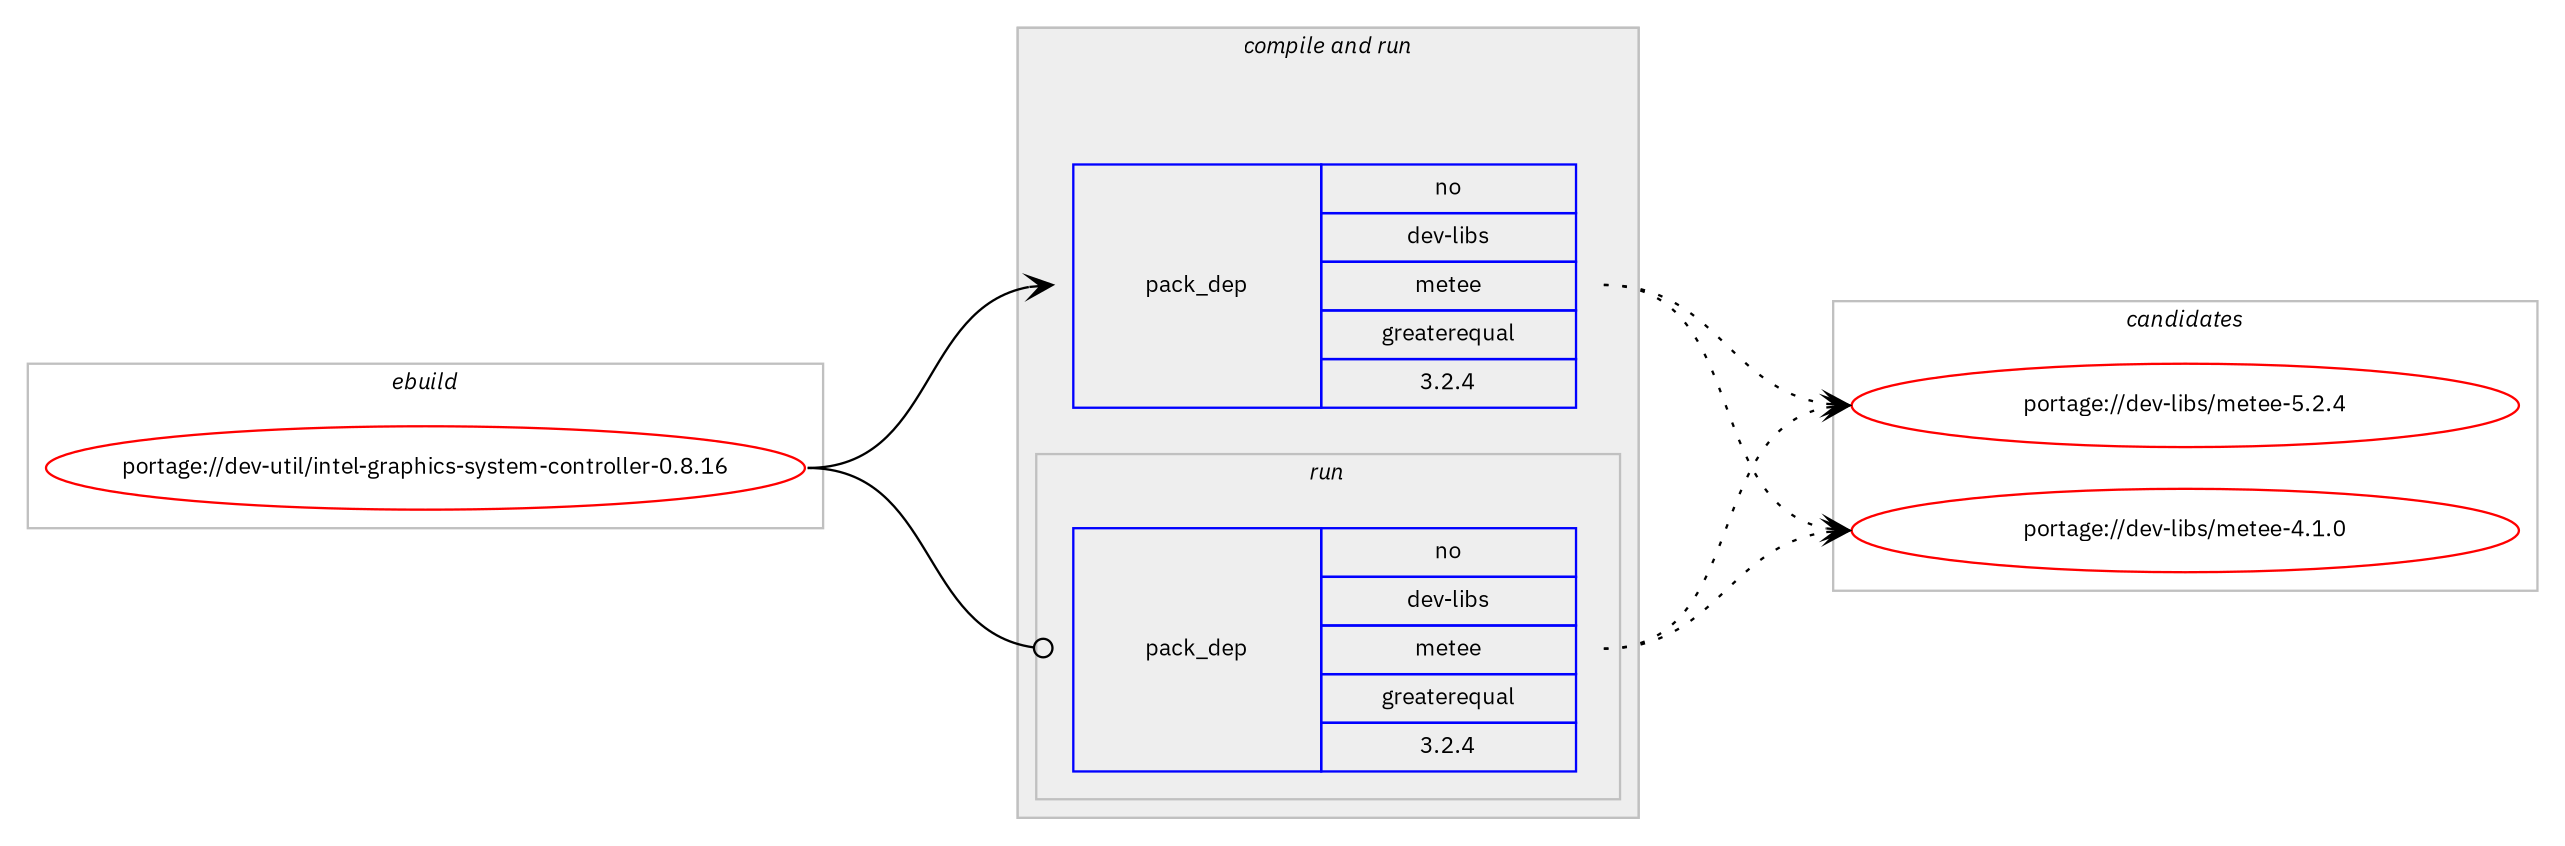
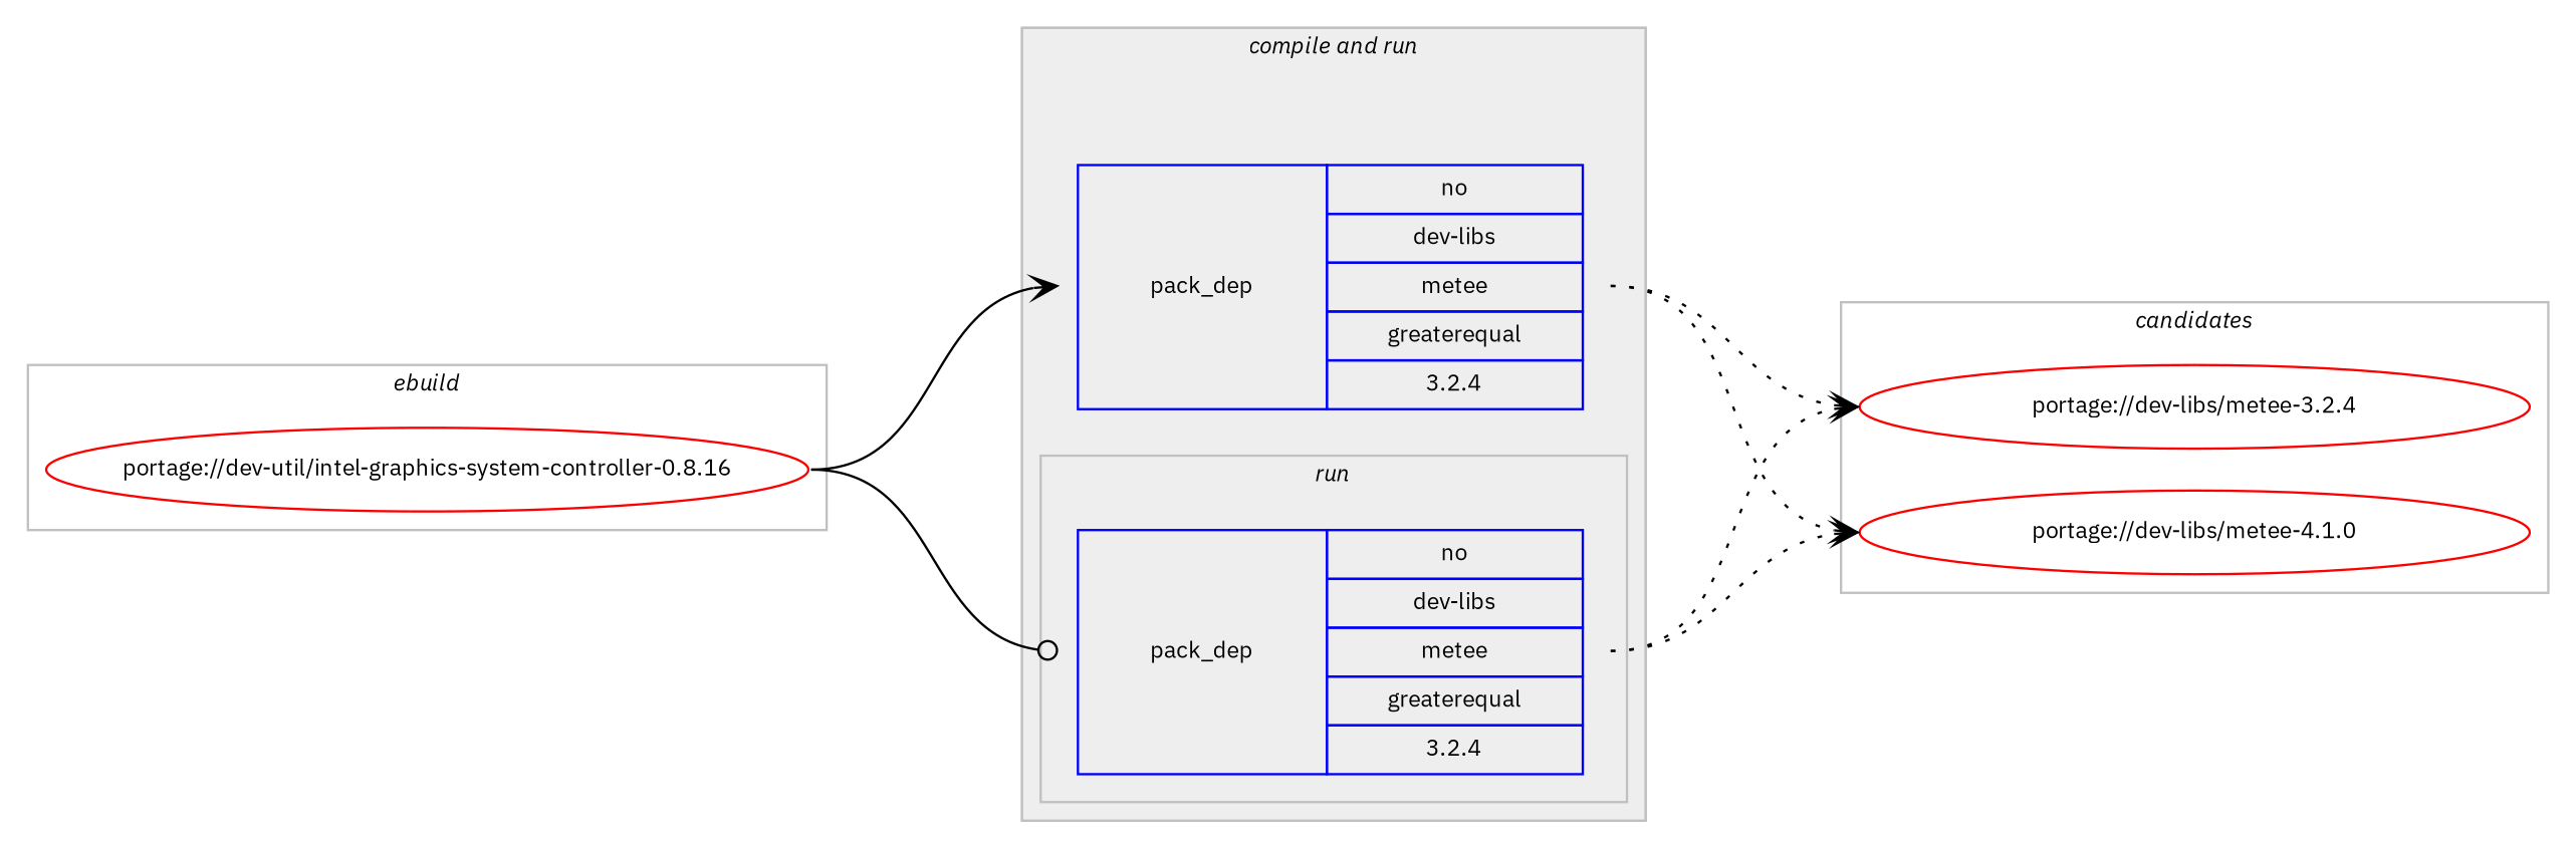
  digraph {
    compound=true
    concentrate=true
    fontname="IBM Plex Sans"
    fontsize=10
    newrank=true
    rankdir=LR
    ranksep=1.5
    node [color=red fontname="IBM Plex Sans" fontsize=10]
    edge [arrowhead=vee headport=w style=dotted tailport=e weight=100 fontname="IBM Plex Sans"]
    n1 [label="portage://dev-util/intel-graphics-system-controller-0.8.16" width=4]
    n2 [color=blue label=<<TABLE BORDER="0" CELLBORDER="1" CELLSPACING="0" CELLPADDING="4" WIDTH="220"><TR><TD ROWSPAN="6" CELLPADDING="30">pack_dep</TD></TR><TR><TD WIDTH="110">no</TD></TR><TR><TD>dev-libs</TD></TR><TR><TD>metee</TD></TR><TR><TD>greaterequal</TD></TR><TR><TD>3.2.4</TD></TR></TABLE>> shape=none]
    n3 [color=blue label=<<TABLE BORDER="0" CELLBORDER="1" CELLSPACING="0" CELLPADDING="4" WIDTH="220"><TR><TD ROWSPAN="6" CELLPADDING="30">pack_dep</TD></TR><TR><TD WIDTH="110">no</TD></TR><TR><TD>dev-libs</TD></TR><TR><TD>metee</TD></TR><TR><TD>greaterequal</TD></TR><TR><TD>3.2.4</TD></TR></TABLE>> shape=none]
-   n4 [label="portage://dev-libs/metee-5.2.4" width=4]
+   n4 [label="portage://dev-libs/metee-3.2.4" width=4]
    n5 [label="portage://dev-libs/metee-4.1.0" width=4]
    subgraph cluster_1 {
      color=gray
      label=<<i>ebuild</i>>
      rank=same
      n1
    }
    subgraph cluster_2 {
      color=gray
      label=<<i>dependencies</i>>
      subgraph cluster_3 {
        color=gray
        fillcolor="#eeeeee"
        label=<<i>compile</i>>
        style=filled
        subgraph sub_4 {
          color=gray
          fillcolor="#eeeeee"
          label=<<i>compile</i>>
          style=filled
          n2
        }
      }
      subgraph cluster_5 {
        color=gray
        fillcolor="#eeeeee"
        label=<<i>compile and run</i>>
        style=filled
      }
      subgraph cluster_6 {
        color=gray
        fillcolor="#eeeeee"
        label=<<i>run</i>>
        style=filled
        subgraph sub_7 {
          color=gray
          fillcolor="#eeeeee"
          label=<<i>run</i>>
          style=filled
          n3
        }
      }
    }
    subgraph cluster_8 {
      color=gray
      label=<<i>candidates</i>>
      rank=same
      subgraph sub_9 {
        color=black
        label=<<i>candidates</i>>
        nodesep=1
        rank=same
        n4
        n5
      }
      subgraph sub_10 {
        color=black
        label=<<i>candidates</i>>
        nodesep=1
        rank=same
        n4
        n5
      }
    }
    n1 -> n2 [style=solid weight=20]
    n1 -> n3 [arrowhead=odot style=solid weight=20]
    n2 -> n4
    n2 -> n5
    n3 -> n4
    n3 -> n5
  }
